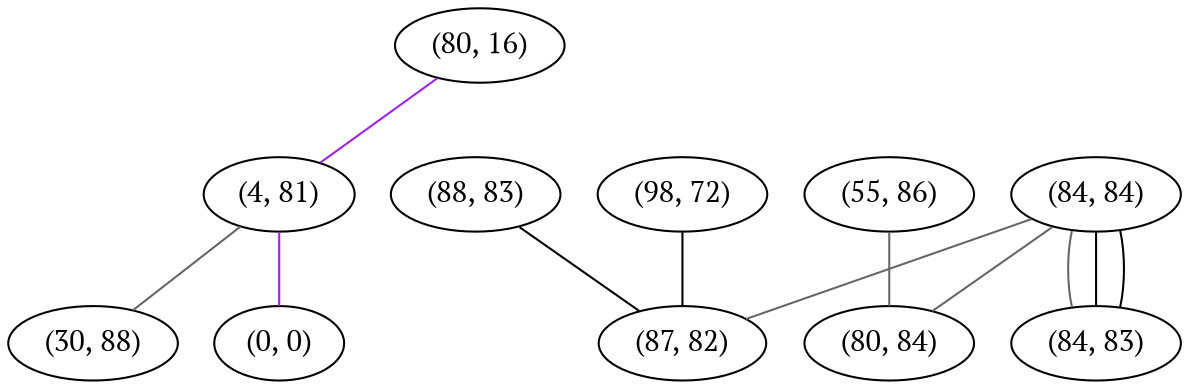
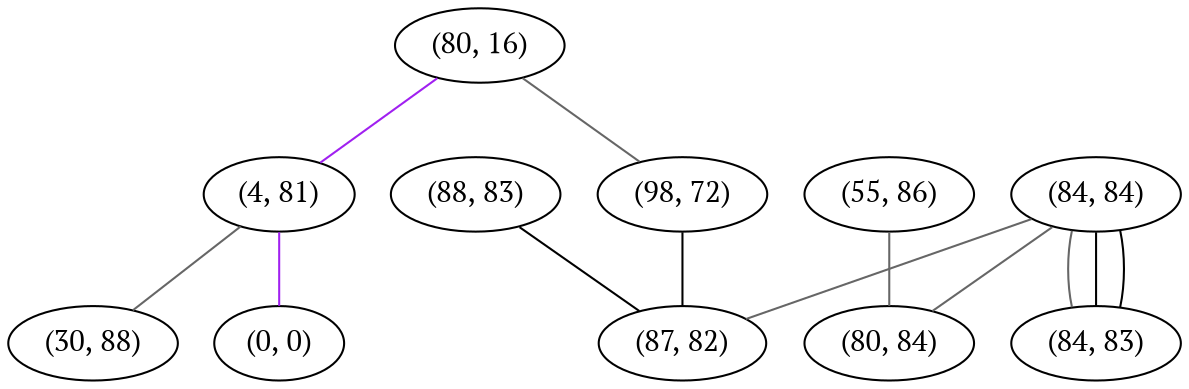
  graph {
    fontname="PT Serif"
    node [fontname="PT Serif"]
    edge [color=gray40 fontname="PT Serif" weight=1]
    "(88, 83)"
    "(87, 82)"
    "(80, 16)"
    "(98, 72)"
    "(4, 81)"
    "(0, 0)"
    "(30, 88)"
    n8 [label="(80, 84)"]
    "(55, 86)"
    "(84, 84)"
    "(84, 83)"
    "(88, 83)" -- "(87, 82)" [color=black]
+   "(80, 16)" -- "(98, 72)"
    "(80, 16)" -- "(4, 81)" [color=purple]
    "(98, 72)" -- "(87, 82)" [color=black]
    "(4, 81)" -- "(0, 0)" [color=purple weight=4]
    "(4, 81)" -- "(30, 88)"
    "(55, 86)" -- n8
    "(84, 84)" -- "(87, 82)"
    "(84, 84)" -- n8
    "(84, 84)" -- "(84, 83)"
    "(84, 84)" -- "(84, 83)" [color=black]
    "(84, 84)" -- "(84, 83)" [color=black]
  }
